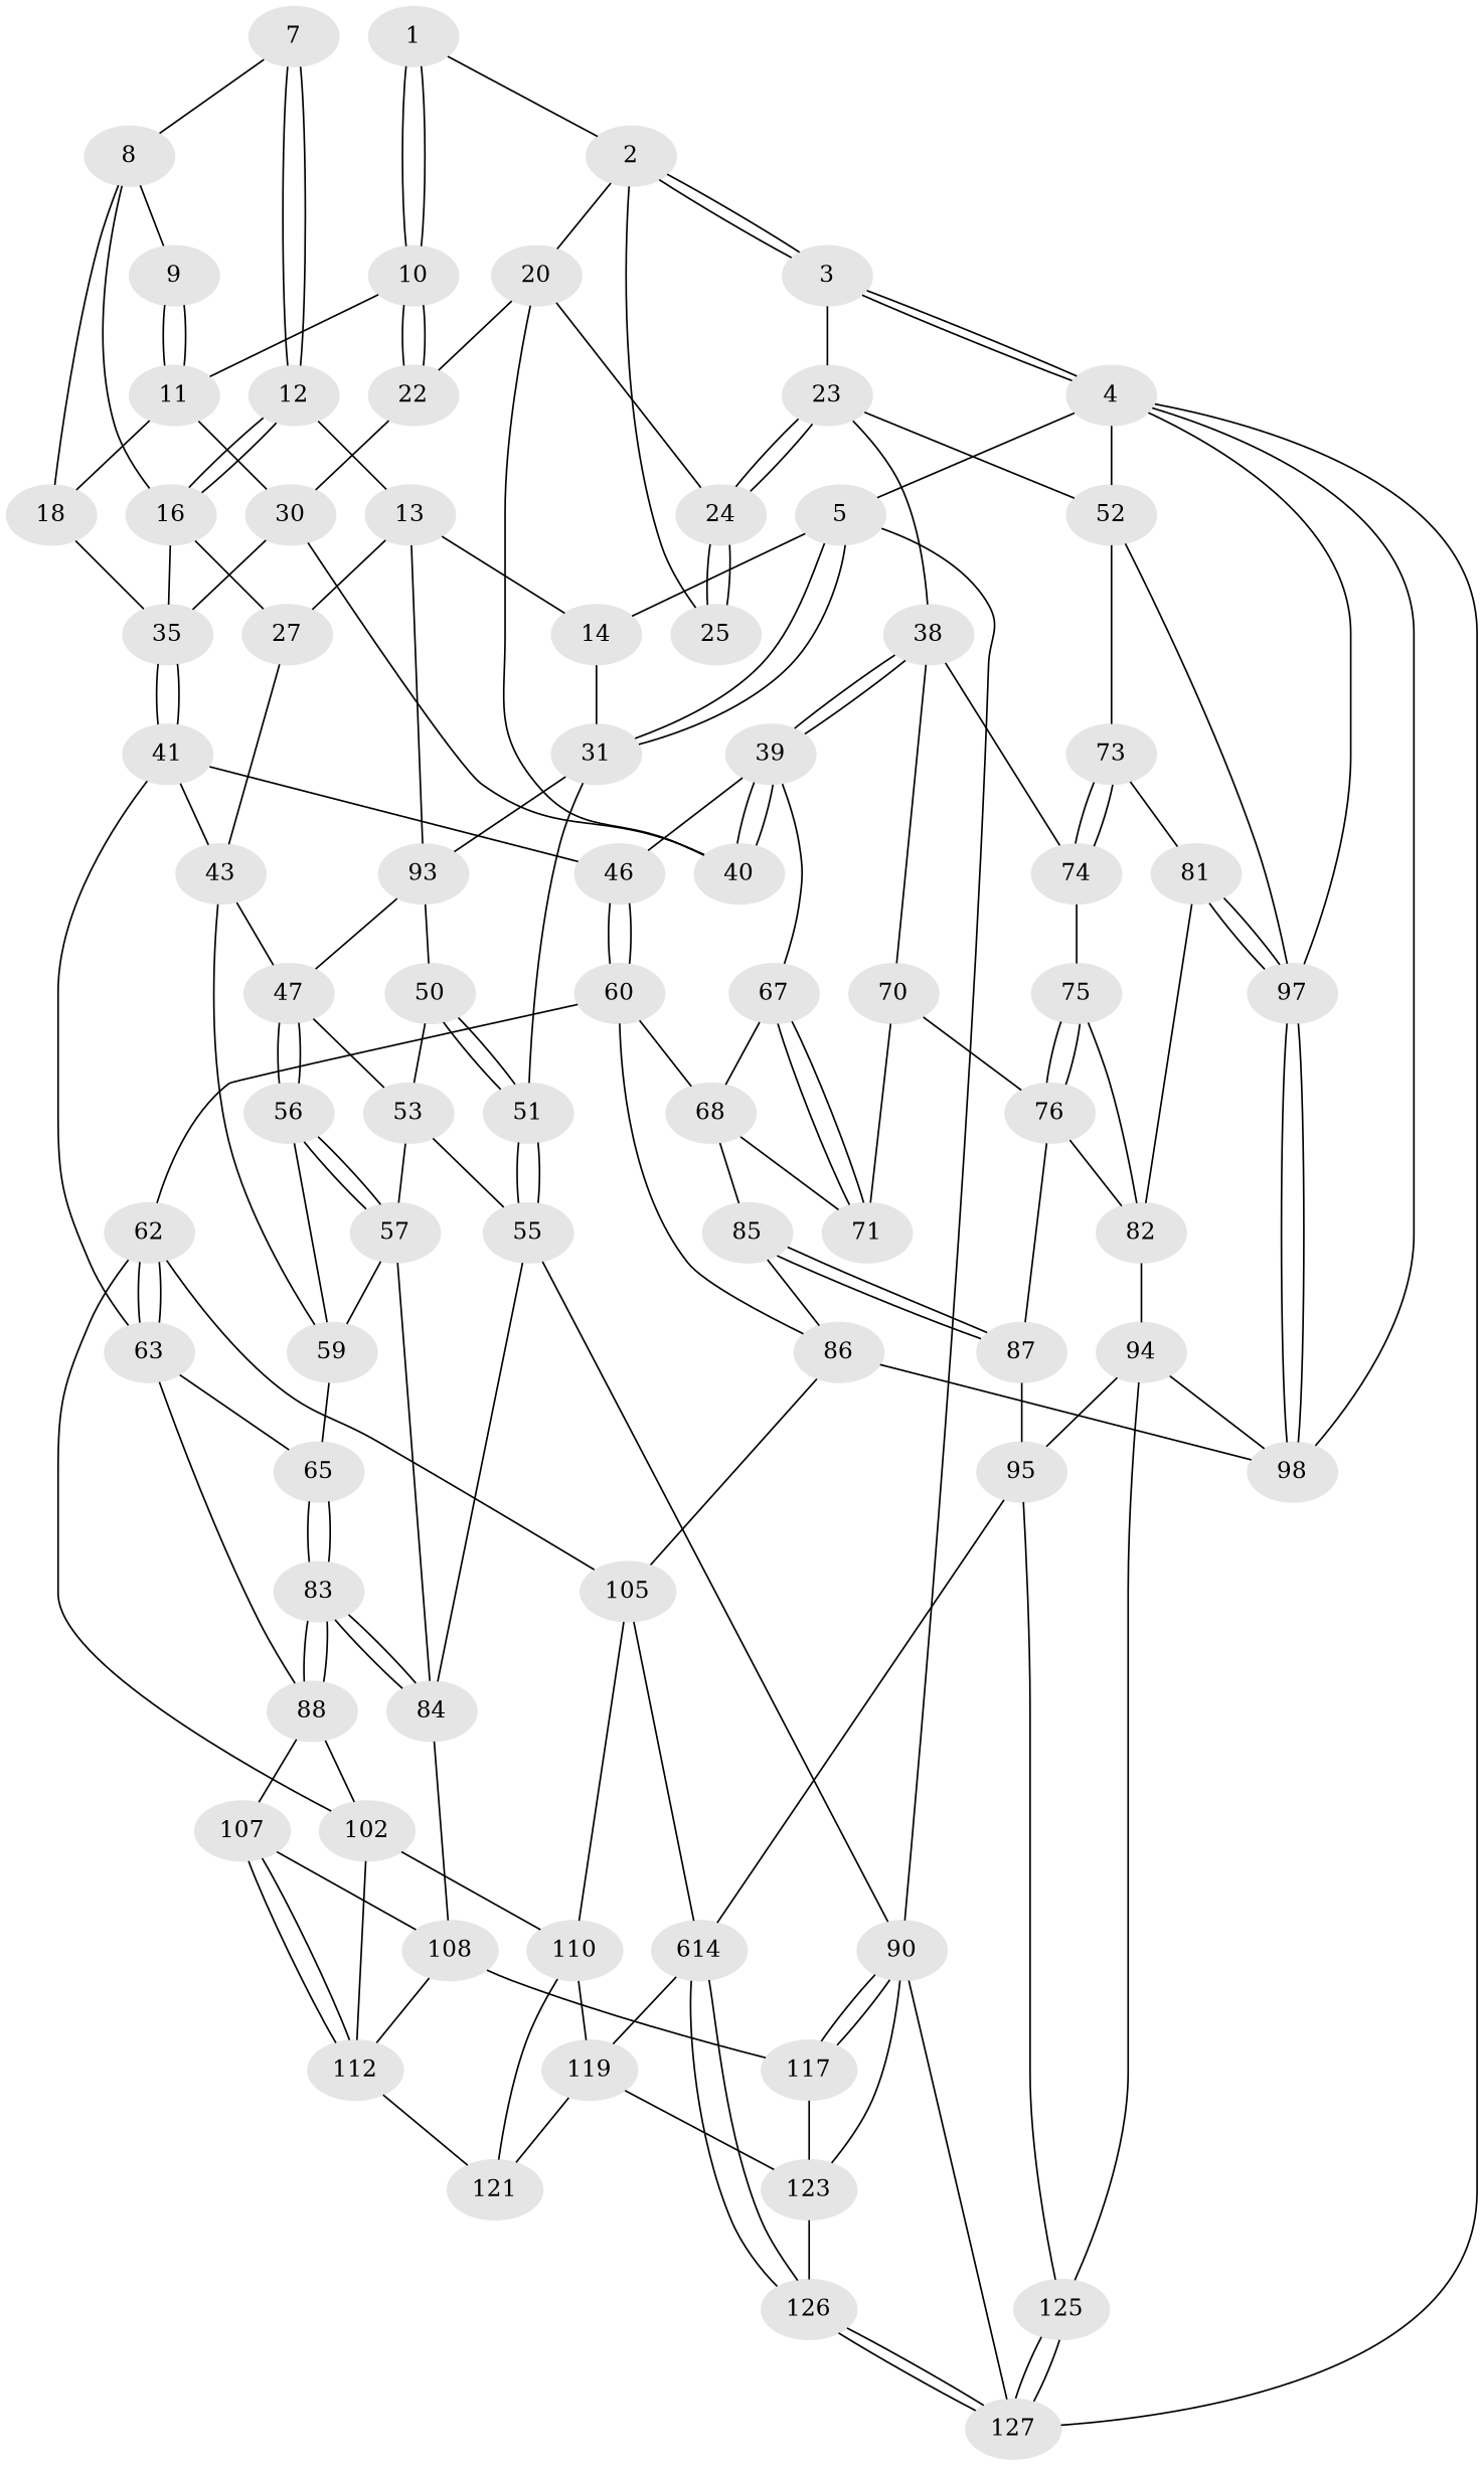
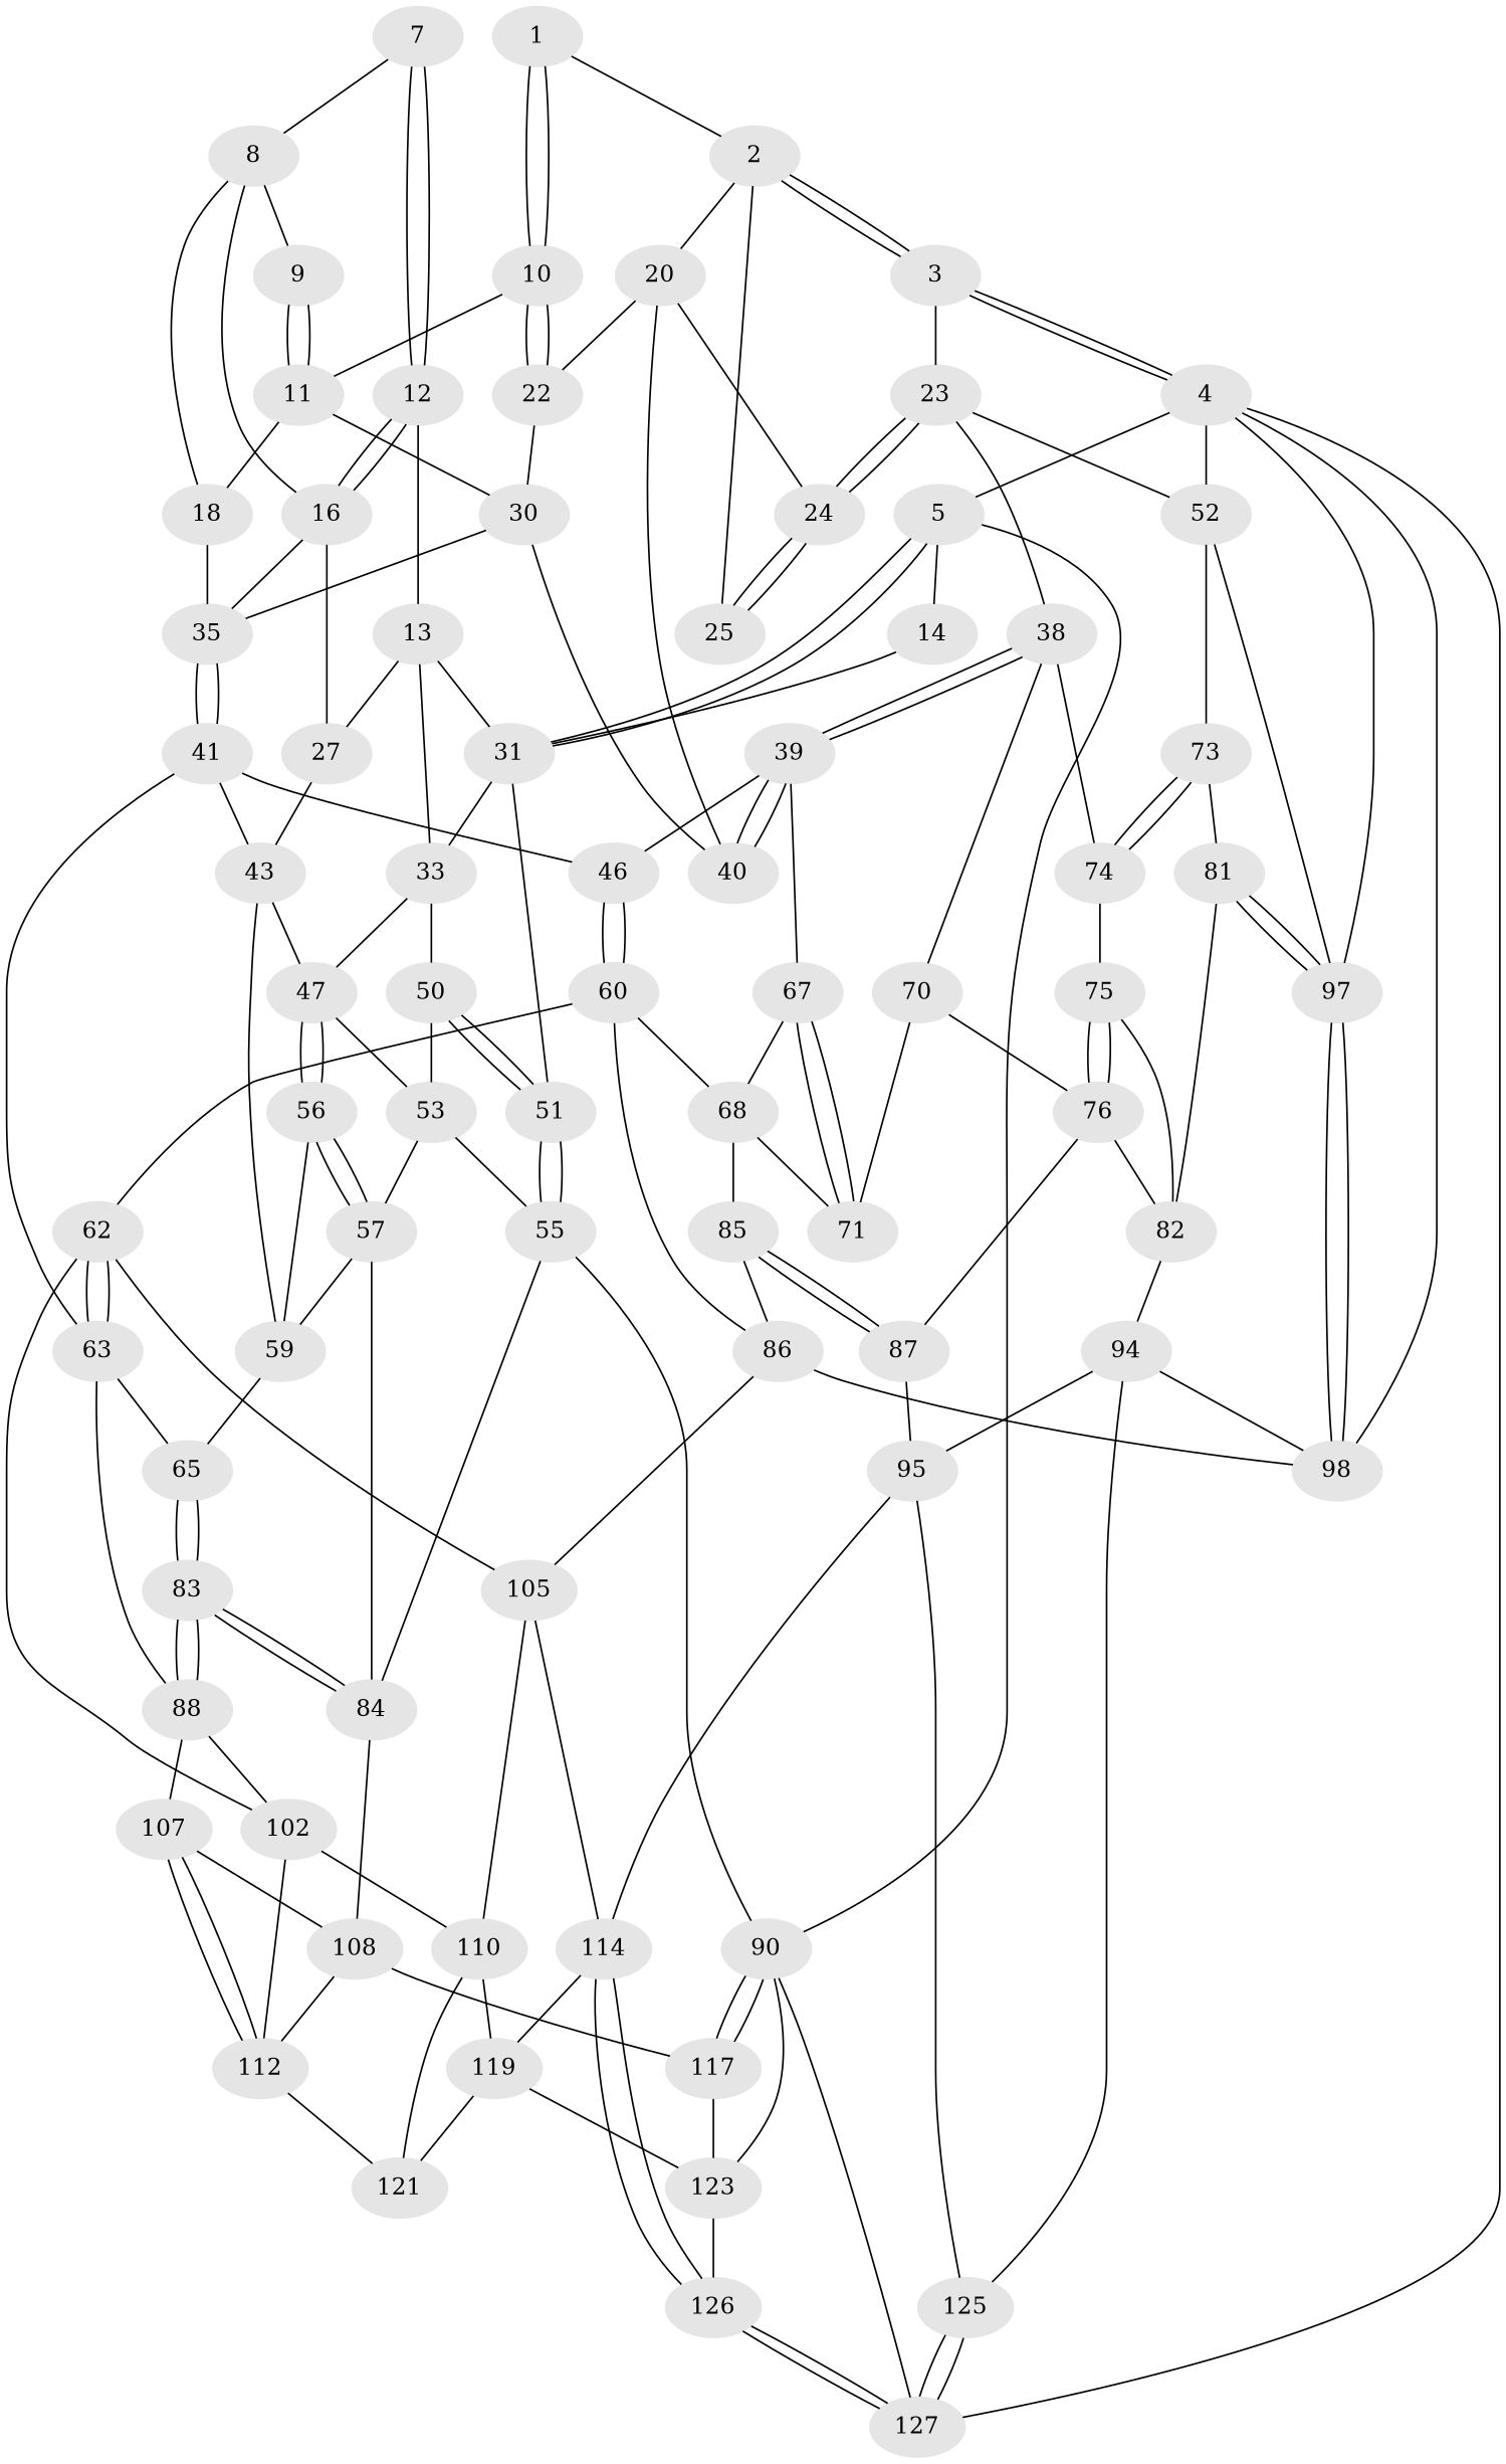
  graph {
    node [color=gray90 style=filled]
    2 [super="+19"]
    1
    10
    3
    20 [super="+21"]
    25
    11 [super="+17"]
    22
    4 [super="+109"]
    23 [super="+37"]
    24 [super="+29"]
    40
    5 [super="+6"]
    52 [super="+72"]
    97 [super="+100"]
    98
    127
    38 [super="+69"]
    14
    31 [super="+32"]
    90 [super="+91"]
    73
    8 [super="+15"]
    7
    12
-   33 [super="+49" label=93]
+   33 [super="+49"]
    51
    117
    123 [super="+124"]
    9
    16 [super="+26"]
    18
    13 [super="+28"]
    27
    35 [super="+36"]
    30 [super="+34"]
    43 [super="+44"]
    47 [super="+48"]
    50
    41 [super="+42"]
    39 [super="+45"]
    70 [super="+78"]
    74
    59 [super="+66"]
    55 [super="+89"]
    53 [super="+54"]
    56
    46
    63 [super="+64"]
    67
    71 [super="+79"]
    76 [super="+77"]
    75
    60 [super="+61"]
    68 [super="+80"]
    65
    88 [super="+103"]
    62 [super="+101"]
    86 [super="+104"]
    57 [super="+58"]
    84 [super="+93"]
    81
    108 [super="+116"]
    83
    102 [super="+111"]
    105 [super="+106"]
    85
    110 [super="+120"]
    112 [super="+118"]
-   114 [super="+115" label=614]
+   114 [super="+115"]
    107
    87 [super="+96"]
    82 [super="+92"]
    94 [super="+99"]
    95 [super="+113"]
    125
    126
    119 [super="+122"]
    121
    2 -- 3
    2 -- 3
    2 -- 20
    2 -- 25
    1 -- 2
    1 -- 10
    1 -- 10
    10 -- 11
    10 -- 22
    10 -- 22
    3 -- 4
    3 -- 4
    3 -- 23
    20 -- 22
    20 -- 24
    20 -- 40
    11 -- 18
    11 -- 30
    22 -- 30
    4 -- 5
    4 -- 52
    4 -- 97
    4 -- 98
    4 -- 127
    23 -- 24
    23 -- 24
    23 -- 52
    23 -- 38
    24 -- 25 [weight=2]
    24 -- 25
    5 -- 14
    5 -- 31
    5 -- 31
    5 -- 90
    52 -- 97
    52 -- 73
    97 -- 98
    97 -- 98
    38 -- 39
    38 -- 39
    38 -- 70
    38 -- 74
    14 -- 31
    31 -- 33
    31 -- 51
    90 -- 127
    90 -- 117
    90 -- 117
    90 -- 123
    73 -- 74
    73 -- 74
    73 -- 81
    8 -- 9
    8 -- 16
    8 -- 18
    7 -- 8
    7 -- 12
    7 -- 12
    12 -- 16
    12 -- 16
    12 -- 13
    33 -- 47
    33 -- 50
    51 -- 55
    51 -- 55
    117 -- 123
    123 -- 126
    9 -- 11
    9 -- 11
    16 -- 27
    16 -- 35
    18 -- 35
-   13 -- 14
+   13 -- 31
    13 -- 33
    13 -- 27
    27 -- 43
    35 -- 41
    35 -- 41
    30 -- 40
    30 -- 35
    43 -- 47
    43 -- 59
    47 -- 53
    47 -- 56
    47 -- 56
    50 -- 51
    50 -- 51
    50 -- 53
    41 -- 43
    41 -- 46
    41 -- 63
    39 -- 40
    39 -- 40
    39 -- 46
    39 -- 67
    70 -- 71 [weight=2]
    70 -- 76
    74 -- 75
    59 -- 65
    55 -- 90
    55 -- 84
    53 -- 55
    53 -- 57
    56 -- 59
    56 -- 57
    56 -- 57
    46 -- 60
    46 -- 60
    63 -- 65
    63 -- 88
    67 -- 71
    67 -- 71
    67 -- 68
    76 -- 87
    76 -- 82
    75 -- 76
    75 -- 76
    75 -- 82
    60 -- 68
    60 -- 62
    60 -- 86
    68 -- 71
    68 -- 85
    65 -- 83
    65 -- 83
    88 -- 102
    88 -- 107
    62 -- 63
    62 -- 63
    62 -- 102
    62 -- 105
    86 -- 98
    86 -- 105
    57 -- 59
    57 -- 84
    84 -- 108
    81 -- 97
    81 -- 97
    81 -- 82
    108 -- 117
    108 -- 112
    83 -- 88
    83 -- 88
    83 -- 84
    83 -- 84
    102 -- 110
    102 -- 112
    105 -- 110
    105 -- 114
    85 -- 86
    85 -- 87
    85 -- 87
    110 -- 119
    110 -- 121
    112 -- 121
    114 -- 126
    114 -- 126
    114 -- 119
    107 -- 108
    107 -- 112
    107 -- 112
    87 -- 95
    82 -- 94
    94 -- 98
    94 -- 95
    94 -- 125
    95 -- 114
    95 -- 125
    125 -- 127
    125 -- 127
    126 -- 127
    126 -- 127
    119 -- 123
    119 -- 121
  }
